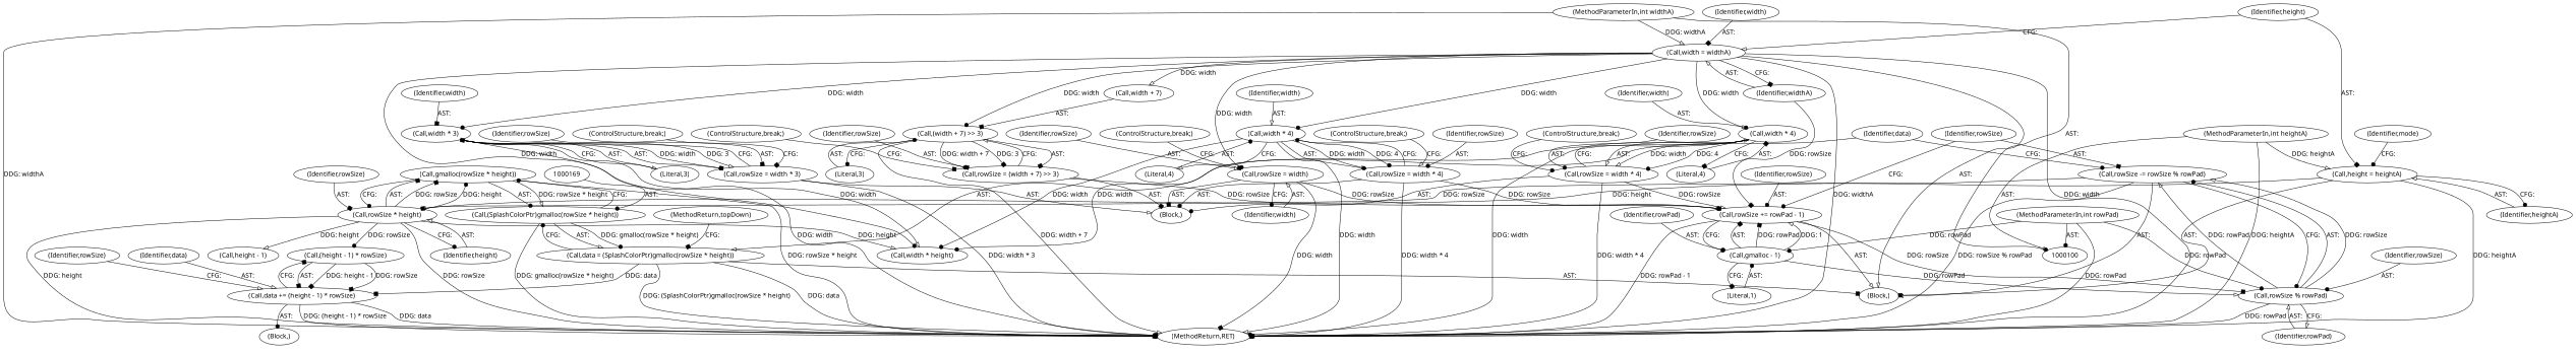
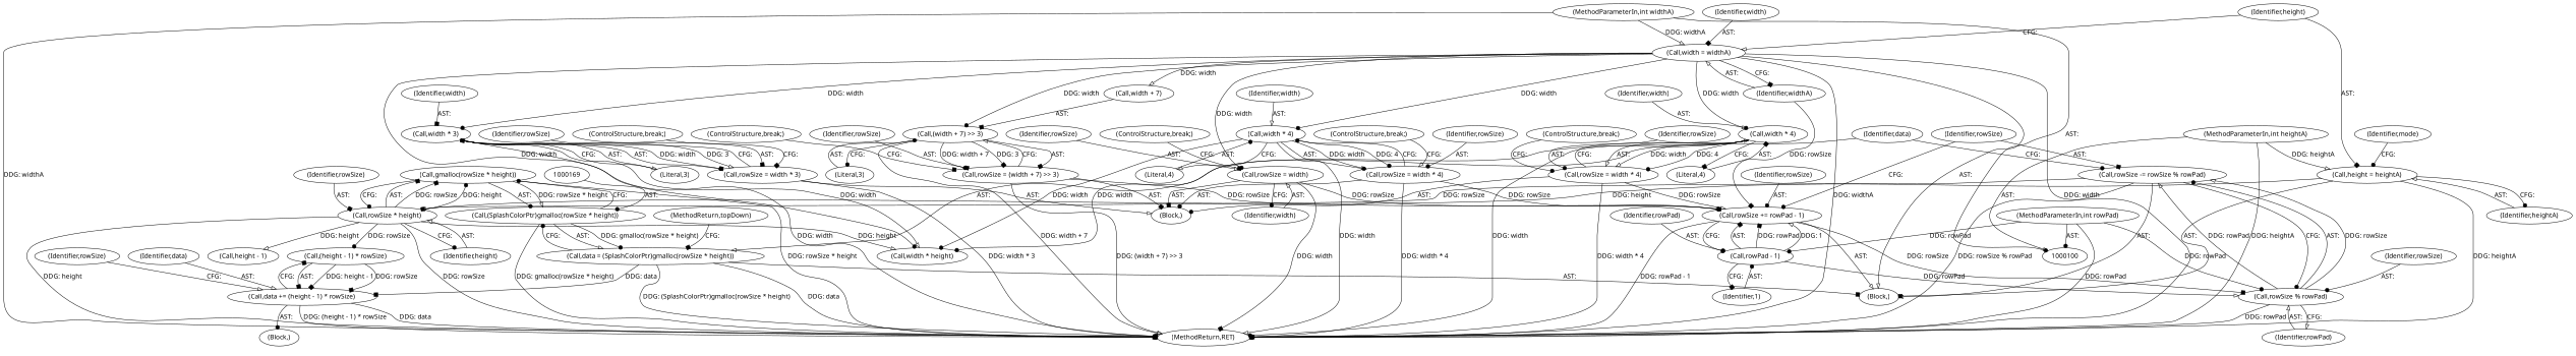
  digraph {
    fontname="Noto Sans"
    node [fontname="Noto Sans"]
    edge [arrowhead=dot fontname="Noto Sans"]
    n1 [label="(Call,gmalloc(rowSize * height))"]
    n2 [label="(Call,rowSize * height)"]
    n3 [label="(Call,(SplashColorPtr)gmalloc(rowSize * height))"]
    n4 [label="(MethodReturn,RET)"]
    n5 [label="(Call,width * height)"]
    n6 [label="(Call,(height - 1) * rowSize)"]
    n7 [label="(Identifier,height)"]
    n8 [label="(Call,height - 1)"]
    n9 [label="(Call,data = (SplashColorPtr)gmalloc(rowSize * height))"]
    n10 [label="(Call,data += (height - 1) * rowSize)"]
    n11 [label="(Call,rowSize -= rowSize % rowPad)"]
    n12 [label="(Call,rowSize % rowPad)"]
    n13 [label="(Block,)"]
    n14 [label="(Identifier,rowPad)"]
    n15 [label="(Call,rowSize += rowPad - 1)"]
-   n16 [label="(Call,gmalloc - 1)"]
-   n17 [label="(Literal,1)"]
+   n16 [label="(Call,rowPad - 1)"]
+   n17 [label="(Identifier,1)"]
    n18 [label="(MethodParameterIn,int rowPad)"]
    1000100
    n20 [label="(Call,rowSize = width * 4)"]
    n21 [label="(Call,width * 4)"]
    n22 [label="(Block,)"]
    n23 [label="(Literal,4)"]
    n24 [label="(Call,width = widthA)"]
    n25 [label="(Call,width * 4)"]
    n26 [label="(Call,(width + 7) >> 3)"]
    n27 [label="(Call,width * 3)"]
    n28 [label="(Call,rowSize = width)"]
    n29 [label="(Identifier,widthA)"]
    n30 [label="(Call,width + 7)"]
    n31 [label="(Call,rowSize = width * 4)"]
    n32 [label="(Literal,4)"]
    n33 [label="(Call,rowSize = (width + 7) >> 3)"]
    n34 [label="(Literal,3)"]
    n35 [label="(Call,rowSize = width * 3)"]
    n36 [label="(Literal,3)"]
    n37 [label="(Identifier,width)"]
    n38 [label="(MethodParameterIn,int widthA)"]
    n39 [label="(Call,height = heightA)"]
    n40 [label="(Identifier,heightA)"]
    n41 [label="(MethodParameterIn,int heightA)"]
    n42 [label="(Block,)"]
    n43 [label="(Identifier,width)"]
    n44 [label="(Identifier,height)"]
    n45 [label="(Identifier,rowSize)"]
    n46 [label="(Identifier,rowSize)"]
    n47 [label="(Identifier,width)"]
    n48 [label="(MethodReturn,topDown)"]
    n49 [label="(Identifier,data)"]
    n50 [label="(Identifier,rowSize)"]
    n51 [label="(ControlStructure,break;)"]
    n52 [label="(ControlStructure,break;)"]
    n53 [label="(ControlStructure,break;)"]
    n54 [label="(Identifier,rowSize)"]
    n55 [label="(Identifier,width)"]
    n56 [label="(Identifier,rowSize)"]
    n57 [label="(Identifier,rowSize)"]
    n58 [label="(Identifier,mode)"]
    n59 [label="(Identifier,rowSize)"]
    n60 [label="(Identifier,data)"]
    n61 [label="(Identifier,rowSize)"]
    n62 [label="(Identifier,width)"]
    n63 [label="(ControlStructure,break;)"]
    n64 [label="(Identifier,rowSize)"]
    n65 [label="(Identifier,rowPad)"]
    n66 [label="(ControlStructure,break;)"]
    n67 [label="(Identifier,rowSize)"]
    1000169
    n1 -> n2 [label="CFG: "]
    n1 -> n3 [label="AST: "]
    n1 -> n3 [arrowhead=onormal label="DDG: rowSize * height"]
    n1 -> n4 [arrowhead=onormal label="DDG: rowSize * height"]
    n2 -> n1 [arrowhead=box label="AST: "]
    n2 -> n1 [arrowhead=box label="DDG: rowSize"]
    n2 -> n1 [label="DDG: height"]
    n2 -> n4 [arrowhead=box label="DDG: rowSize"]
    n2 -> n4 [arrowhead=box label="DDG: height"]
    n2 -> n5 [arrowhead=onormal label="DDG: height"]
    n2 -> n6 [label="DDG: rowSize"]
    n2 -> n7 [label="CFG: "]
    n2 -> n8 [arrowhead=onormal label="DDG: height"]
    n3 -> n1 [label="CFG: "]
    n3 -> n4 [label="DDG: gmalloc(rowSize * height)"]
    n3 -> n9 [arrowhead=onormal label="AST: "]
    n3 -> n9 [label="DDG: gmalloc(rowSize * height)"]
    n6 -> n10 [arrowhead=box label="AST: "]
    n6 -> n10 [arrowhead=box label="DDG: height - 1"]
    n6 -> n10 [arrowhead=box label="DDG: rowSize"]
    n7 -> n2 [arrowhead=onormal label="AST: "]
    n9 -> n3 [label="CFG: "]
    n9 -> n4 [arrowhead=onormal label="DDG: (SplashColorPtr)gmalloc(rowSize * height)"]
    n9 -> n4 [arrowhead=box label="DDG: data"]
    n9 -> n10 [arrowhead=box label="DDG: data"]
    n9 -> n13 [arrowhead=box label="AST: "]
    n10 -> n4 [label="DDG: data"]
    n10 -> n4 [label="DDG: (height - 1) * rowSize"]
    n10 -> n6 [arrowhead=box label="CFG: "]
    n10 -> n42 [label="AST: "]
    n11 -> n2 [arrowhead=box label="DDG: rowSize"]
    n11 -> n4 [arrowhead=onormal label="DDG: rowSize % rowPad"]
    n11 -> n12 [label="CFG: "]
    n11 -> n13 [arrowhead=onormal label="AST: "]
    n12 -> n4 [arrowhead=box label="DDG: rowPad"]
    n12 -> n11 [label="AST: "]
    n12 -> n11 [arrowhead=onormal label="DDG: rowSize"]
    n12 -> n11 [arrowhead=onormal label="DDG: rowPad"]
    n12 -> n14 [arrowhead=onormal label="CFG: "]
    n14 -> n12 [arrowhead=onormal label="AST: "]
    n15 -> n4 [arrowhead=box label="DDG: rowPad - 1"]
    n15 -> n12 [arrowhead=box label="DDG: rowSize"]
    n15 -> n13 [arrowhead=onormal label="AST: "]
    n15 -> n16 [label="CFG: "]
    n16 -> n12 [arrowhead=onormal label="DDG: rowPad"]
    n16 -> n15 [arrowhead=box label="AST: "]
    n16 -> n15 [arrowhead=box label="DDG: rowPad"]
    n16 -> n15 [arrowhead=onormal label="DDG: 1"]
    n16 -> n17 [arrowhead=box label="CFG: "]
    n17 -> n16 [label="AST: "]
    n18 -> n4 [label="DDG: rowPad"]
    n18 -> n12 [label="DDG: rowPad"]
    n18 -> n16 [label="DDG: rowPad"]
    n18 -> 1000100 [label="AST: "]
    n20 -> n4 [label="DDG: width * 4"]
    n20 -> n15 [arrowhead=onormal label="DDG: rowSize"]
    n20 -> n21 [arrowhead=onormal label="CFG: "]
    n20 -> n22 [label="AST: "]
    n21 -> n4 [label="DDG: width"]
    n21 -> n5 [label="DDG: width"]
    n21 -> n20 [arrowhead=onormal label="AST: "]
    n21 -> n20 [arrowhead=onormal label="DDG: width"]
    n21 -> n20 [label="DDG: 4"]
    n21 -> n23 [arrowhead=box label="CFG: "]
    n23 -> n21 [arrowhead=box label="AST: "]
    n24 -> n4 [label="DDG: widthA"]
    n24 -> n4 [arrowhead=onormal label="DDG: width"]
    n24 -> n5 [label="DDG: width"]
    n24 -> n13 [arrowhead=onormal label="AST: "]
    n24 -> n21 [arrowhead=onormal label="DDG: width"]
    n24 -> n25 [label="DDG: width"]
    n24 -> n26 [label="DDG: width"]
    n24 -> n27 [label="DDG: width"]
    n24 -> n28 [label="DDG: width"]
    n24 -> n29 [arrowhead=box label="CFG: "]
    n24 -> n30 [arrowhead=onormal label="DDG: width"]
    n25 -> n4 [arrowhead=onormal label="DDG: width"]
    n25 -> n5 [label="DDG: width"]
    n25 -> n31 [label="AST: "]
    n25 -> n31 [arrowhead=onormal label="DDG: width"]
    n25 -> n31 [label="DDG: 4"]
    n25 -> n32 [arrowhead=onormal label="CFG: "]
    n26 -> n4 [arrowhead=onormal label="DDG: width + 7"]
    n26 -> n33 [arrowhead=box label="AST: "]
    n26 -> n33 [label="DDG: width + 7"]
    n26 -> n33 [arrowhead=box label="DDG: 3"]
    n26 -> n34 [label="CFG: "]
    n27 -> n4 [label="DDG: width"]
    n27 -> n5 [arrowhead=onormal label="DDG: width"]
    n27 -> n35 [label="AST: "]
    n27 -> n35 [arrowhead=box label="DDG: width"]
    n27 -> n35 [arrowhead=onormal label="DDG: 3"]
    n27 -> n36 [arrowhead=onormal label="CFG: "]
    n28 -> n4 [arrowhead=box label="DDG: width"]
    n28 -> n15 [arrowhead=onormal label="DDG: rowSize"]
    n28 -> n22 [arrowhead=box label="AST: "]
    n28 -> n37 [label="CFG: "]
    n29 -> n15 [arrowhead=box label="DDG: rowSize"]
    n29 -> n24 [arrowhead=onormal label="AST: "]
    n30 -> n26 [arrowhead=box label="AST: "]
    n31 -> n4 [arrowhead=onormal label="DDG: width * 4"]
    n31 -> n15 [label="DDG: rowSize"]
    n31 -> n22 [label="AST: "]
    n31 -> n25 [label="CFG: "]
    n32 -> n25 [label="AST: "]
+   n33 -> n4 [arrowhead=onormal label="DDG: (width + 7) >> 3"]
    n33 -> n15 [arrowhead=box label="DDG: rowSize"]
    n33 -> n22 [arrowhead=box label="AST: "]
    n33 -> n26 [arrowhead=onormal label="CFG: "]
    n34 -> n26 [label="AST: "]
    n35 -> n4 [arrowhead=box label="DDG: width * 3"]
    n35 -> n22 [arrowhead=onormal label="AST: "]
    n35 -> n27 [arrowhead=onormal label="CFG: "]
    n36 -> n27 [arrowhead=box label="AST: "]
    n37 -> n28 [arrowhead=onormal label="AST: "]
    n38 -> n4 [arrowhead=box label="DDG: widthA"]
    n38 -> 1000100 [label="AST: "]
    n38 -> n24 [arrowhead=onormal label="DDG: widthA"]
    n39 -> n2 [arrowhead=onormal label="DDG: height"]
    n39 -> n4 [label="DDG: heightA"]
    n39 -> n13 [arrowhead=box label="AST: "]
    n39 -> n40 [label="CFG: "]
    n40 -> n39 [arrowhead=onormal label="AST: "]
    n41 -> n4 [arrowhead=onormal label="DDG: heightA"]
    n41 -> 1000100 [arrowhead=onormal label="AST: "]
    n41 -> n39 [arrowhead=onormal label="DDG: heightA"]
    n43 -> n25 [arrowhead=onormal label="AST: "]
    n44 -> n24 [arrowhead=onormal label="CFG: "]
    n44 -> n39 [arrowhead=box label="AST: "]
    n45 -> n12 [label="AST: "]
    n46 -> n33 [arrowhead=box label="AST: "]
    n47 -> n27 [arrowhead=box label="AST: "]
    n48 -> n9 [arrowhead=box label="CFG: "]
    n49 -> n10 [arrowhead=onormal label="AST: "]
    n50 -> n31 [label="AST: "]
    n51 -> n31 [arrowhead=onormal label="CFG: "]
    n52 -> n33 [arrowhead=box label="CFG: "]
    n53 -> n28 [arrowhead=box label="CFG: "]
    n54 -> n20 [label="AST: "]
    n55 -> n24 [arrowhead=box label="AST: "]
    n56 -> n10 [arrowhead=onormal label="CFG: "]
    n57 -> n28 [arrowhead=onormal label="AST: "]
    n58 -> n39 [label="CFG: "]
    n59 -> n35 [arrowhead=box label="AST: "]
    n60 -> n9 [arrowhead=onormal label="AST: "]
    n60 -> n11 [label="CFG: "]
    n61 -> n11 [arrowhead=box label="AST: "]
    n61 -> n15 [label="CFG: "]
    n62 -> n21 [label="AST: "]
    n63 -> n20 [label="CFG: "]
    n64 -> n15 [label="AST: "]
    n65 -> n16 [label="AST: "]
    n66 -> n35 [arrowhead=box label="CFG: "]
    n67 -> n2 [arrowhead=box label="AST: "]
    1000169 -> n3 [label="AST: "]
  }
